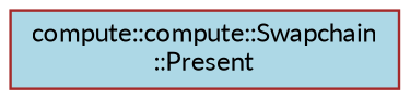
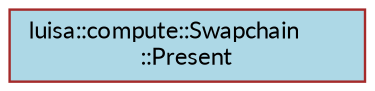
  digraph {
    rankdir=LR
    fontname=Lato
-   n1 [color=brown fillcolor=lightblue fontname=Lato fontsize=10 height=0.2 label="compute::compute::Swapchain\l::Present" shape=box style=filled width=0.4]
+   n1 [color=brown fillcolor=lightblue fontname=Lato fontsize=10 height=0.2 label="luisa::compute::Swapchain\l::Present" shape=box style=filled width=0.4]
  }
